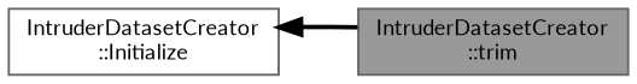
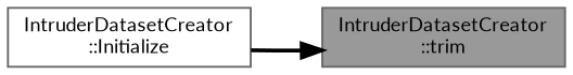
  digraph {
    rankdir=RL
    fontname=Lato
    node [fontname=Lato fontsize=10 shape=box style=filled]
    n1 [color=gray40 fillcolor=grey60 fontcolor=black height=0.2 label="IntruderDatasetCreator\l::trim" width=0.4]
    n2 [color=grey40 fillcolor=white height=0.2 label="IntruderDatasetCreator\l::Initialize" width=0.4]
-   n2 -> n1 [color=black dir=back fontname=Lato fontsize=10 labelfontname=Helvetica labelfontsize=10 style=bold]
+   n1 -> n2 [color=black dir=back fontname=Lato fontsize=10 labelfontname=Helvetica labelfontsize=10 style=bold]
  }
